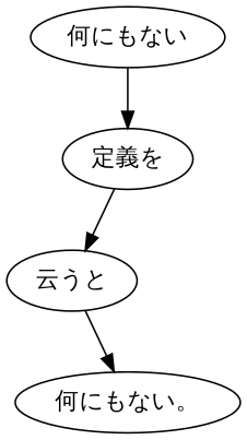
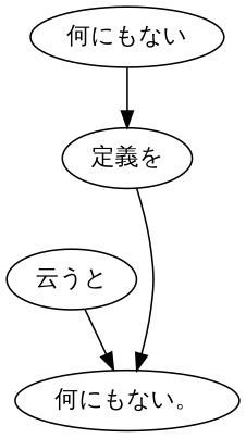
  digraph {
    n1 [label="何にもない"]
    n2 [label="定義を"]
    n3 [label="云うと"]
    n4 [label="何にもない。"]
    n1 -> n2
-   n2 -> n3
+   n2 -> n4
    n3 -> n4
  }
